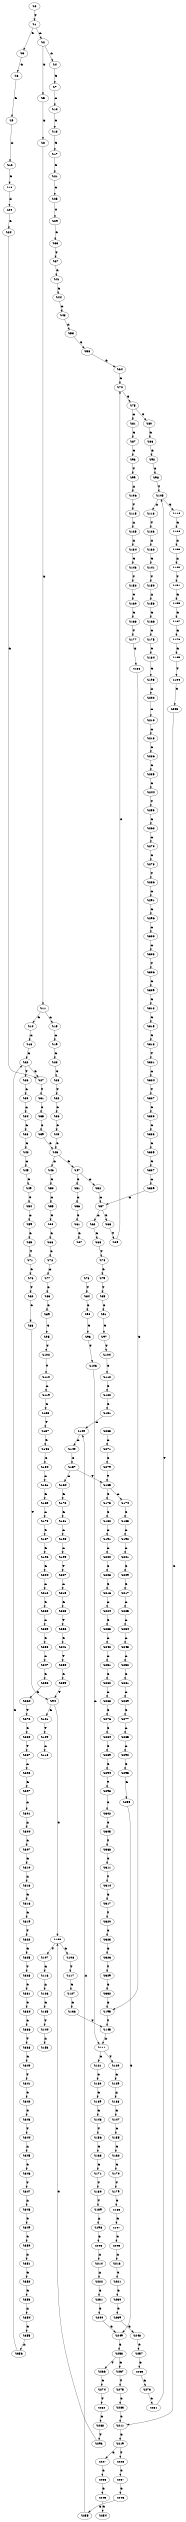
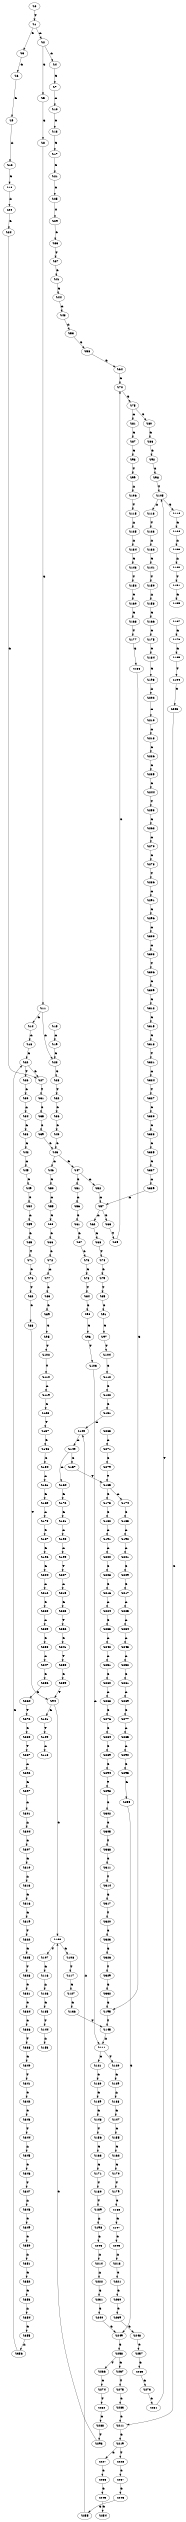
  strict digraph {
    S0
    S1
    S2
    S3
    S4
    S5
    S6
    S7
    S8
    S9
    S10
    S11
    S12
    S13
    S14
    S15
    S16
    S17
    S18
    S19
    S20
    S21
    S22
    S23
    S24
    S25
    S26
    S27
    S28
    S29
    S30
    S31
    S32
    S33
    S34
    S35
    S36
    S37
    S38
    S39
    S40
    S41
    S42
    S43
    S44
    S45
    S46
    S47
    S48
    S49
    S50
    S51
    S52
    S53
    S54
    S55
    S56
    S57
    S58
    S59
    S60
    S61
    S62
    S63
    S64
    S65
    S66
    S67
    S68
    S69
    S70
    S71
    S72
+   S73
    S74
    S75
    S76
    S77
    S78
    S79
    S80
    S81
    S82
    S83
    S84
    S85
    S86
    S87
    S88
    S89
    S90
    S91
    S92
    S93
    S94
    S95
    S96
    S97
    S98
    S99
    S100
    S101
    S102
    S103
    S104
    S105
    S106
    S107
    S108
    S109
    S110
    S111
    S112
    S113
    S114
    S115
    S116
    S117
    S118
    S119
    S120
    S121
    S122
    S123
    S124
    S125
    S126
    S127
    S128
    S129
    S130
    S131
    S132
    S133
    S134
    S135
    S136
    S137
    S138
    S139
    S140
    S141
    S142
    S143
    S144
    S145
    S146
    S147
    S148
    S149
    S150
    S151
    S152
    S153
    S154
    S155
    S156
    S157
    S158
    S159
    S160
    S161
    S162
    S163
    S164
    S165
    S166
    S167
    S168
    S169
    S170
    S171
    S172
    S173
    S174
    S175
    S176
    S177
    S178
    S179
    S180
    S181
    S182
    S183
    S184
    S185
    S186
    S187
    S188
    S189
    S190
    S191
    S192
    S193
    S194
    S195
    S196
    S197
    S198
    S199
    S200
    S201
    S202
    S203
    S204
    S205
    S206
    S207
    S208
    S209
    S210
    S211
    S212
    S213
    S214
    S215
    S216
    S217
    S218
    S219
    S220
    S221
    S222
    S223
    S224
    S225
    S226
    S227
    S228
    S229
    S230
    S231
    S232
    S233
    S234
    S235
    S236
    S237
    S238
    S239
    S240
    S241
    S242
    S243
    S244
    S245
    S246
    S247
    S248
    S249
    S250
    S251
    S252
    S253
    S254
    S255
    S256
    S257
    S258
    S259
    S260
    S261
    S262
    S264
    S265
    S266
    S267
    S268
    S269
    S270
    S263
    S271
    S272
    S273
    S274
    S275
    S276
    S277
    S278
    S279
    S280
    S281
    S282
    S283
    S284
    S285
    S286
    S287
    S288
    S289
    S290
    S291
    S292
    S293
    S294
    S295
    S296
    S297
    S298
    S299
    S300
    S301
    S302
    S303
    S304
    S305
    S306
    S307
    n309 [label=S368]
    S309
    S310
    S311
    S312
    S313
    S314
    S315
    S316
    S317
    S318
    S319
    S320
    S321
    S322
    S323
    S324
    S325
    S326
    S327
    S328
    S329
    S330
    S331
    S332
    S333
    S334
    S335
    S336
    S337
    S338
    S339
    S340
    S341
    S342
    S343
    S344
    S345
    S346
    S347
    S348
    S349
    S350
    S351
    S352
    S353
    S354
    S355
    S356
    S0 -> S1 [label=T]
    S1 -> S2 [label=A]
    S1 -> S3 [label=C]
    S2 -> S4 [label=A]
    S2 -> S5 [label=G]
    S3 -> S6 [label=G]
    S4 -> S7 [label=G]
    S5 -> S8 [label=G]
    S6 -> S9 [label=G]
    S7 -> S10 [label=A]
    S8 -> S11 [label=G]
    S9 -> S12 [label=A]
    S10 -> S13 [label=C]
    S11 -> S14 [label=G]
-   S11 -> S15 [label=A]
+   S11 -> S23 [label=A]
    S12 -> S16 [label=G]
    S13 -> S17 [label=G]
    S14 -> S18 [label=A]
    S15 -> S19 [label=A]
    S16 -> S20 [label=A]
    S17 -> S21 [label=G]
    S18 -> S22 [label=G]
    S19 -> S23 [label=G]
    S20 -> S24 [label=G]
    S21 -> S25 [label=C]
    S22 -> S26 [label=T]
    S22 -> S27 [label=G]
    S23 -> S28 [label=G]
    S24 -> S27 [label=G]
    S25 -> S29 [label=T]
    S26 -> S30 [label=C]
    S27 -> S31 [label=T]
    S28 -> S32 [label=T]
    S29 -> S33 [label=C]
    S30 -> S34 [label=A]
    S31 -> S35 [label=C]
    S32 -> S36 [label=C]
    S33 -> S37 [label=T]
    S34 -> S38 [label=G]
    S35 -> S39 [label=C]
    S36 -> S40 [label=C]
    S37 -> S41 [label=C]
    S38 -> S42 [label=G]
    S39 -> S43 [label=C]
    S40 -> S43 [label=C]
    S41 -> S44 [label=G]
    S42 -> S45 [label=A]
    S43 -> S46 [label=A]
    S43 -> S47 [label=G]
    S44 -> S48 [label=A]
    S45 -> S49 [label=C]
    S46 -> S50 [label=G]
    S47 -> S51 [label=G]
    S47 -> S52 [label=A]
    S48 -> S53 [label=A]
    S49 -> S54 [label=C]
    S50 -> S55 [label=A]
    S51 -> S56 [label=A]
    S52 -> S57 [label=A]
    S53 -> S58 [label=G]
    S54 -> S59 [label=A]
    S55 -> S60 [label=G]
    S56 -> S61 [label=G]
    S57 -> S62 [label=A]
    S57 -> S63 [label=G]
    S58 -> S64 [label=G]
    S59 -> S65 [label=G]
    S60 -> S66 [label=C]
    S61 -> S67 [label=G]
    S62 -> S68 [label=G]
    S63 -> S69 [label=T]
    S64 -> S70 [label=C]
    S65 -> S71 [label=T]
    S66 -> S72 [label=C]
+   S67 -> S73 [label=C]
    S68 -> S74 [label=T]
    S69 -> S70 [label=C]
    S70 -> S75 [label=G]
    S71 -> S76 [label=C]
    S72 -> S77 [label=A]
+   S73 -> S78 [label=G]
    S74 -> S79 [label=G]
    S75 -> S80 [label=C]
    S75 -> S81 [label=A]
    S76 -> S82 [label=T]
    S77 -> S83 [label=C]
    S78 -> S84 [label=T]
    S79 -> S85 [label=T]
    S80 -> S86 [label=G]
    S81 -> S87 [label=G]
    S82 -> S88 [label=C]
    S83 -> S89 [label=G]
    S84 -> S90 [label=G]
    S85 -> S91 [label=C]
    S86 -> S92 [label=G]
    S87 -> S93 [label=G]
    S88 -> S94 [label=T]
    S89 -> S95 [label=G]
    S90 -> S96 [label=G]
    S91 -> S97 [label=G]
    S92 -> S98 [label=C]
    S93 -> S99 [label=T]
    S94 -> S100 [label=C]
    S94 -> S101 [label=G]
    S95 -> S102 [label=T]
    S96 -> S103 [label=T]
    S97 -> S104 [label=T]
    S98 -> S105 [label=T]
    S99 -> S106 [label=A]
    S100 -> S107 [label=T]
    S100 -> S108 [label=G]
    S101 -> S109 [label=T]
    S102 -> S110 [label=T]
    S103 -> S111 [label=A]
    S104 -> S112 [label=C]
    S105 -> S113 [label=A]
    S105 -> S114 [label=G]
    S106 -> S115 [label=T]
    S107 -> S116 [label=G]
    S108 -> S117 [label=T]
    S109 -> S118 [label=A]
    S110 -> S119 [label=A]
    S111 -> S120 [label=T]
    S111 -> S121 [label=C]
    S112 -> S122 [label=G]
    S113 -> S123 [label=T]
    S114 -> S124 [label=G]
    S115 -> S125 [label=A]
    S116 -> S126 [label=A]
    S117 -> S127 [label=G]
    S119 -> S128 [label=C]
    S120 -> S129 [label=G]
    S121 -> S130 [label=C]
    S122 -> S131 [label=G]
    S123 -> S132 [label=A]
    S124 -> S133 [label=A]
    S125 -> S134 [label=A]
    S126 -> S135 [label=G]
    S127 -> S136 [label=G]
    S128 -> S137 [label=T]
    S129 -> S138 [label=A]
    S130 -> S139 [label=G]
    S131 -> S140 [label=A]
    S132 -> S141 [label=G]
    S133 -> S142 [label=A]
    S134 -> S143 [label=G]
    S135 -> S144 [label=T]
    S136 -> S145 [label=T]
    S137 -> S146 [label=G]
    S138 -> S147 [label=G]
    S139 -> S148 [label=G]
    S140 -> S149 [label=A]
    S141 -> S150 [label=T]
    S142 -> S151 [label=T]
    S143 -> S152 [label=T]
    S144 -> S153 [label=A]
    S145 -> S111 [label=A]
    S146 -> S154 [label=C]
    S147 -> S155 [label=C]
    S148 -> S156 [label=T]
    S149 -> S157 [label=C]
    S150 -> S158 [label=A]
    S151 -> S159 [label=G]
    S152 -> S160 [label=C]
    S154 -> S161 [label=A]
    S155 -> S162 [label=G]
    S156 -> S163 [label=G]
-   S157 -> S164 [label=A]
+   S149 -> S164 [label=A]
    S157 -> S165 [label=T]
    S158 -> S166 [label=G]
-   S159 -> S167 [label=G]
    S160 -> S168 [label=G]
    S161 -> S169 [label=G]
    S162 -> S170 [label=G]
    S163 -> S171 [label=G]
    S164 -> S172 [label=G]
    S165 -> S173 [label=G]
    S165 -> S174 [label=A]
    S166 -> S175 [label=C]
    S167 -> S176 [label=G]
    S168 -> S177 [label=T]
    S169 -> S178 [label=A]
    S170 -> S179 [label=T]
    S171 -> S180 [label=T]
    S172 -> S181 [label=G]
    S173 -> S182 [label=C]
    S174 -> S183 [label=C]
    S175 -> S184 [label=C]
    S176 -> S185 [label=G]
    S177 -> S186 [label=G]
    S178 -> S187 [label=C]
    S179 -> S188 [label=C]
    S180 -> S189 [label=T]
    S181 -> S190 [label=A]
    S182 -> S191 [label=A]
    S183 -> S192 [label=A]
    S184 -> S193 [label=G]
    S185 -> S194 [label=T]
    S186 -> S195 [label=G]
    S187 -> S196 [label=G]
    S188 -> S197 [label=G]
    S189 -> S198 [label=A]
    S190 -> S199 [label=A]
    S191 -> S200 [label=A]
    S192 -> S201 [label=A]
    S193 -> S202 [label=A]
    S194 -> S203 [label=C]
    S195 -> S145 [label=T]
    S196 -> S204 [label=G]
    S197 -> S205 [label=C]
    S198 -> S206 [label=G]
    S199 -> S207 [label=T]
    S200 -> S208 [label=C]
    S201 -> S209 [label=C]
    S202 -> S210 [label=A]
    S203 -> S211 [label=C]
    S204 -> S212 [label=A]
    S205 -> S213 [label=A]
    S206 -> S214 [label=A]
    S207 -> S215 [label=A]
    S208 -> S216 [label=C]
    S209 -> S217 [label=G]
    S210 -> S218 [label=A]
    S211 -> S219 [label=G]
    S212 -> S220 [label=C]
    S213 -> S221 [label=C]
    S214 -> S222 [label=A]
    S215 -> S223 [label=G]
    S216 -> S224 [label=A]
    S217 -> S225 [label=A]
    S218 -> S226 [label=C]
    S219 -> S227 [label=C]
    S219 -> S228 [label=T]
    S220 -> S229 [label=A]
    S221 -> S230 [label=G]
    S222 -> S231 [label=G]
    S223 -> S232 [label=T]
    S224 -> S233 [label=G]
    S225 -> S234 [label=A]
    S226 -> S235 [label=C]
    S227 -> S236 [label=C]
    S228 -> S237 [label=C]
    S229 -> S238 [label=C]
    S230 -> S239 [label=C]
    S231 -> S240 [label=G]
    S232 -> S241 [label=C]
    S233 -> S242 [label=A]
    S234 -> S243 [label=A]
    S235 -> S244 [label=C]
    S236 -> S245 [label=G]
    S237 -> S246 [label=G]
    S238 -> S247 [label=A]
    S239 -> S248 [label=G]
    S240 -> S249 [label=G]
    S241 -> S250 [label=T]
    S242 -> S251 [label=A]
    S243 -> S252 [label=A]
    S244 -> S253 [label=T]
    S245 -> S254 [label=G]
    S246 -> S255 [label=G]
    S247 -> S256 [label=C]
    S248 -> S257 [label=C]
    S249 -> S258 [label=G]
    S250 -> S259 [label=C]
    S251 -> S260 [label=C]
    S252 -> S261 [label=C]
    S253 -> S262 [label=G]
    S255 -> S140 [label=A]
    S256 -> S264 [label=C]
    S257 -> S265 [label=G]
    S258 -> S266 [label=T]
    S258 -> S267 [label=G]
    S259 -> S94 [label=T]
    S260 -> S268 [label=A]
    S261 -> S269 [label=A]
    S262 -> S270 [label=A]
    S264 -> S272 [label=T]
    S265 -> S273 [label=G]
    S266 -> S274 [label=C]
    S267 -> S275 [label=T]
    S268 -> S276 [label=G]
    S269 -> S277 [label=G]
    S270 -> S278 [label=C]
    S263 -> S271 [label=A]
    S271 -> S279 [label=C]
    S272 -> S280 [label=C]
    S273 -> S281 [label=C]
    S274 -> S282 [label=T]
    S275 -> S283 [label=C]
    S276 -> S284 [label=C]
    S277 -> S285 [label=A]
    S278 -> S286 [label=T]
    S279 -> S165 [label=T]
    S280 -> S287 [label=T]
    S281 -> S105 [label=T]
    S282 -> S288 [label=C]
    S283 -> S211 [label=C]
    S284 -> S289 [label=C]
    S285 -> S290 [label=A]
    S286 -> S291 [label=A]
    S287 -> S292 [label=A]
    S288 -> S293 [label=T]
    S289 -> S294 [label=G]
    S290 -> S295 [label=G]
    S291 -> S296 [label=G]
    S292 -> S297 [label=G]
    S293 -> S100 [label=C]
    S294 -> S298 [label=T]
    S295 -> S299 [label=G]
    S296 -> S300 [label=A]
    S297 -> S301 [label=A]
    S298 -> S302 [label=C]
    S299 -> S249 [label=G]
    S300 -> S303 [label=A]
    S301 -> S304 [label=A]
    S302 -> S305 [label=C]
    S303 -> S306 [label=T]
    S304 -> S307 [label=C]
    S305 -> n309 [label=T]
    S306 -> S309 [label=C]
    S307 -> S310 [label=G]
    n309 -> S311 [label=C]
    S309 -> S312 [label=G]
    S310 -> S313 [label=A]
    S311 -> S314 [label=T]
    S312 -> S315 [label=G]
    S313 -> S316 [label=G]
    S314 -> S317 [label=G]
    S315 -> S318 [label=G]
    S316 -> S319 [label=G]
    S317 -> S320 [label=T]
    S318 -> S321 [label=T]
    S319 -> S322 [label=T]
    S320 -> S323 [label=C]
    S321 -> S324 [label=A]
    S322 -> S325 [label=G]
    S323 -> S326 [label=G]
    S324 -> S327 [label=T]
    S325 -> S328 [label=T]
    S326 -> S329 [label=T]
    S327 -> S330 [label=C]
    S328 -> S331 [label=C]
    S329 -> S332 [label=G]
    S330 -> S333 [label=C]
    S331 -> S334 [label=C]
    S332 -> S195 [label=G]
    S333 -> S335 [label=C]
    S334 -> S336 [label=C]
    S335 -> S337 [label=G]
    S336 -> S338 [label=T]
    S337 -> S339 [label=A]
    S338 -> S340 [label=G]
    S339 -> S57 [label=A]
    S340 -> S341 [label=T]
    S341 -> S342 [label=C]
    S342 -> S343 [label=C]
    S343 -> S344 [label=T]
    S344 -> S345 [label=A]
    S345 -> S346 [label=C]
    S346 -> S347 [label=T]
    S347 -> S348 [label=A]
    S348 -> S349 [label=C]
    S349 -> S350 [label=C]
    S350 -> S351 [label=A]
    S351 -> S352 [label=G]
    S352 -> S353 [label=G]
    S353 -> S354 [label=A]
    S354 -> S355 [label=G]
    S355 -> S356 [label=A]
    S356 -> S22 [label=G]
  }
